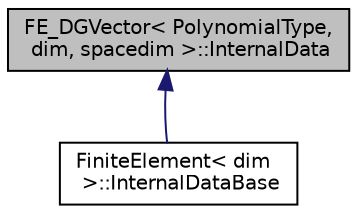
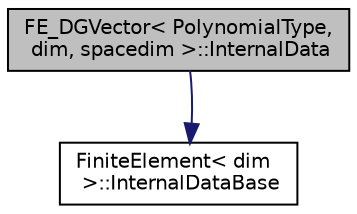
  digraph {
    node [color=black fontname=Helvetica fontsize=10 shape=record style=filled]
    n1 [fillcolor=grey75 fontcolor=black height=0.2 label="FE_DGVector\< PolynomialType,\l dim, spacedim \>::InternalData" width=0.4]
    n2 [fillcolor=white height=0.2 label="FiniteElement\< dim\l \>::InternalDataBase" width=0.4]
-   n1 -> n2 [color=midnightblue dir=back fontname=Helvetica fontsize=10 labelfontname=Helvetica labelfontsize=10 style=solid]
+   n2 -> n1 [color=midnightblue dir=back fontname=Helvetica fontsize=10 labelfontname=Helvetica labelfontsize=10 style=solid]
  }
